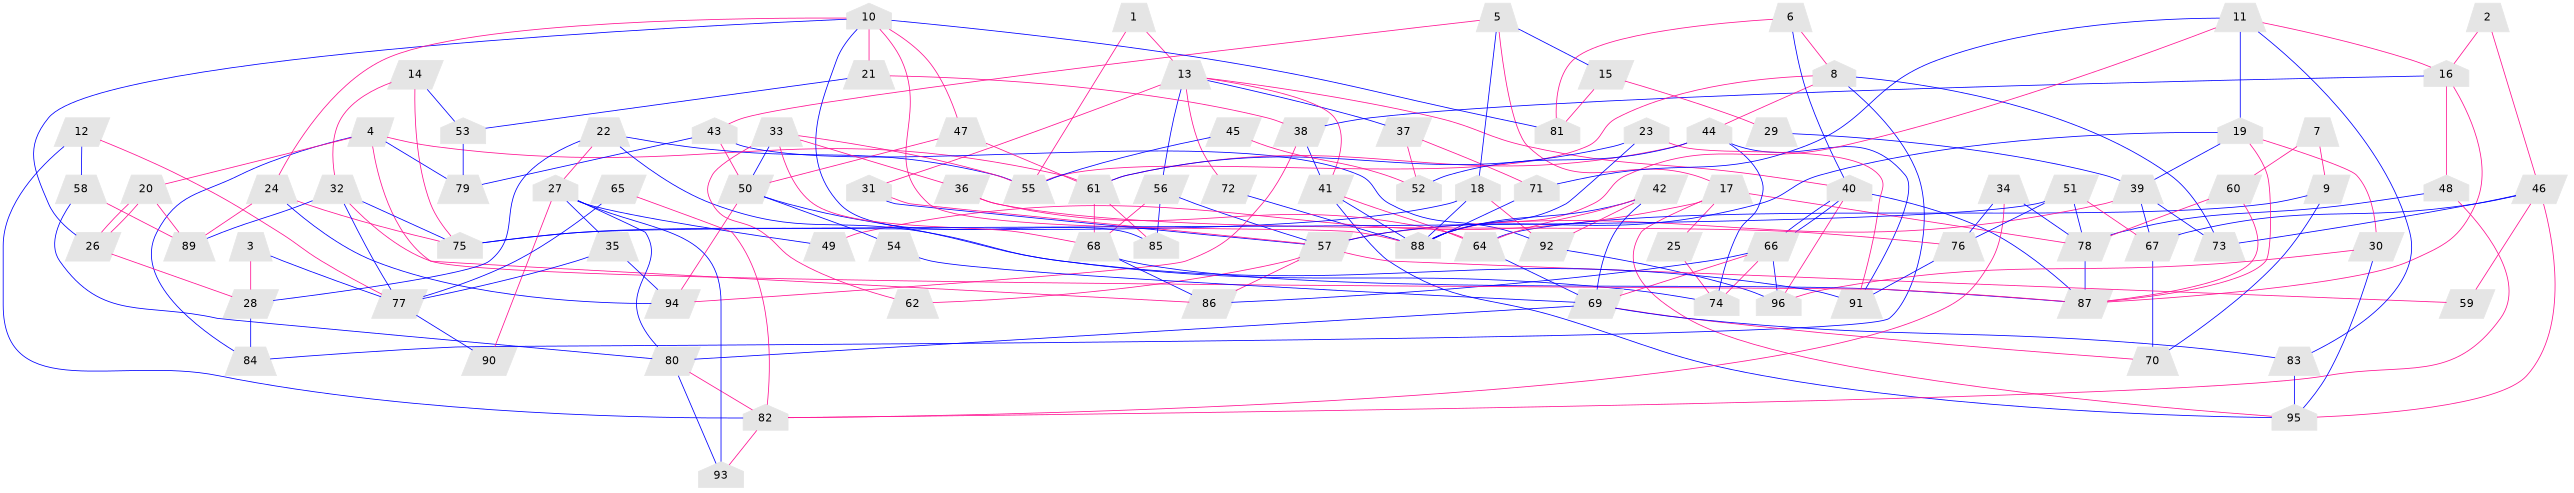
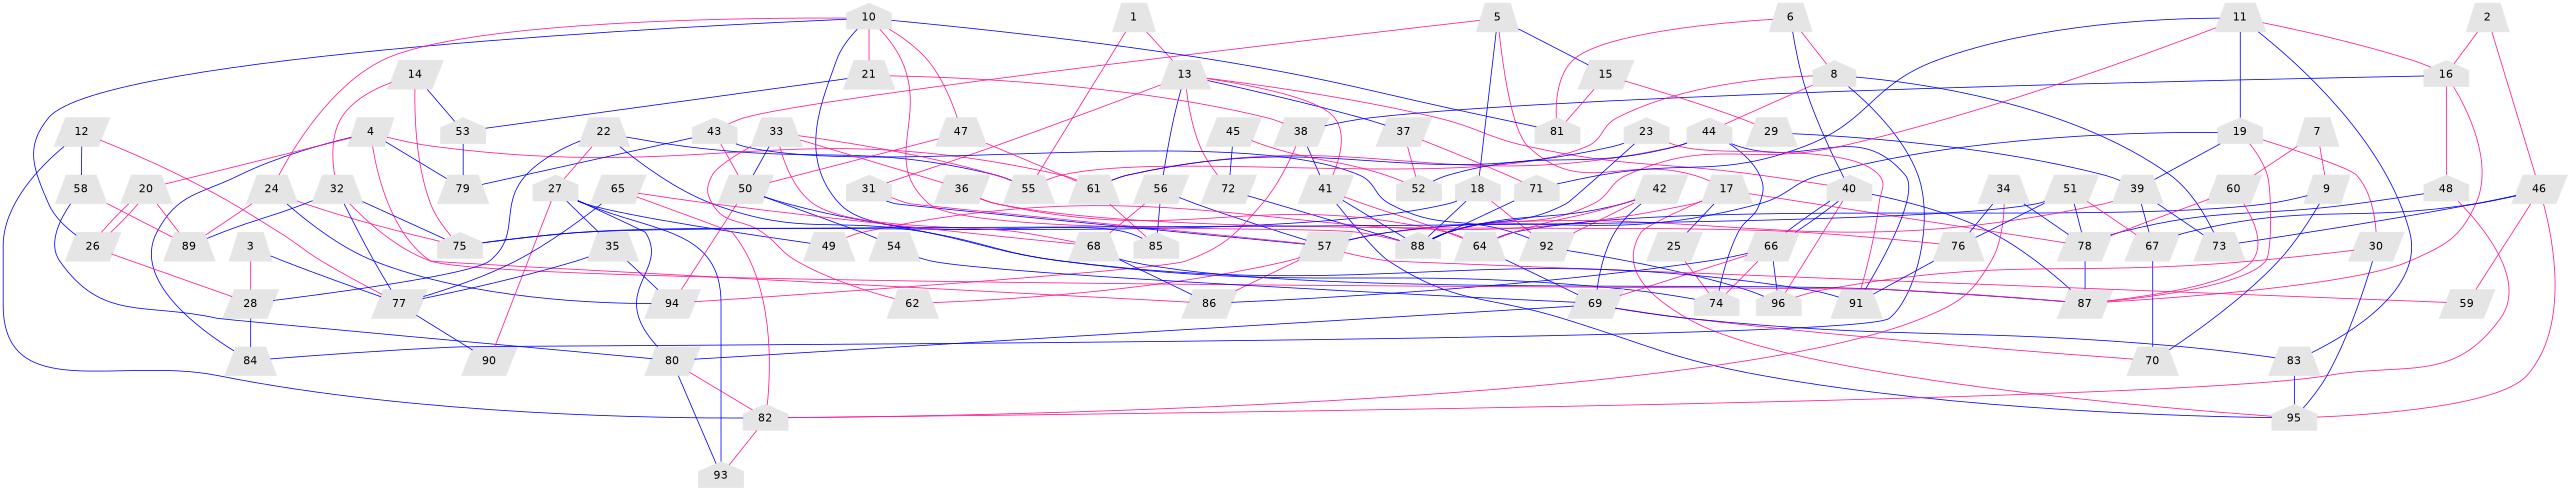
  graph {
    fontname="DejaVu Sans"
    node [color=gray90 fontname="DejaVu Sans" shape=trapezium style=filled]
    edge [color=blue fontname="DejaVu Sans"]
    1
    13
    55
    40 [shape=house]
    31 [shape=house]
    37 [shape=parallelogram]
    41 [shape=parallelogram]
    56 [shape=parallelogram]
    72 [shape=parallelogram]
    16 [shape=house]
    2
    46 [shape=parallelogram]
    38 [shape=parallelogram]
    48 [shape=house]
    87 [shape=parallelogram]
    73
    95 [shape=house]
    67 [shape=parallelogram]
    59 [shape=parallelogram]
    28 [shape=parallelogram]
    3
    77 [shape=parallelogram]
    84
    90 [shape=parallelogram]
    4 [shape=parallelogram]
    20
    61
    79
    86 [shape=parallelogram]
    26 [shape=parallelogram]
    89
    85 [shape=house]
    15 [shape=parallelogram]
    5
    17
    18 [shape=house]
    43 [shape=house]
    81 [shape=house]
    29
    25 [shape=parallelogram]
    49
    78 [shape=parallelogram]
    88 [shape=house]
    75 [shape=house]
    92 [shape=parallelogram]
    50 [shape=parallelogram]
    8 [shape=house]
    6
    44 [shape=house]
    96 [shape=house]
    66 [shape=parallelogram]
    9 [shape=parallelogram]
    7
    60 [shape=parallelogram]
    64
    70
    91
    74 [shape=house]
    52 [shape=house]
    39
    57 [shape=parallelogram]
    69 [shape=parallelogram]
    10 [shape=house]
    21
    24
    47
    53 [shape=house]
    94 [shape=parallelogram]
    11
    19 [shape=house]
    71 [shape=house]
    83
    30 [shape=parallelogram]
    12 [shape=parallelogram]
    58
    82 [shape=house]
    80 [shape=parallelogram]
    93 [shape=house]
    68
    14 [shape=parallelogram]
    32
    62
    22
    27 [shape=house]
    35
    23 [shape=house]
    33
    36 [shape=parallelogram]
    76
    54
    34
    42 [shape=parallelogram]
    45 [shape=parallelogram]
    51 [shape=parallelogram]
    65 [shape=parallelogram]
    1 -- 13 [color=deeppink]
    1 -- 55 [color=deeppink]
    13 -- 40 [color=deeppink]
    13 -- 31 [color=deeppink]
    13 -- 37
    13 -- 41 [color=deeppink]
    13 -- 56
    13 -- 72 [color=deeppink]
    40 -- 87
    40 -- 96 [color=deeppink]
    40 -- 66
    40 -- 66
    31 -- 57
    31 -- 57 [color=deeppink]
    37 -- 52 [color=deeppink]
    37 -- 71 [color=deeppink]
    41 -- 95
    41 -- 88
    41 -- 64 [color=deeppink]
    56 -- 85
    56 -- 57
    56 -- 68 [color=deeppink]
    72 -- 88
    16 -- 38
    16 -- 48 [color=deeppink]
    16 -- 87 [color=deeppink]
    2 -- 16 [color=deeppink]
    2 -- 46 [color=deeppink]
    46 -- 73
    46 -- 95 [color=deeppink]
    46 -- 67
    46 -- 59 [color=deeppink]
    38 -- 41
    38 -- 94 [color=deeppink]
    48 -- 78
    48 -- 82 [color=deeppink]
    67 -- 70
    28 -- 84
    3 -- 28 [color=deeppink]
    3 -- 77
    77 -- 90
    4 -- 84
    4 -- 20 [color=deeppink]
    4 -- 61 [color=deeppink]
    4 -- 79
    4 -- 86 [color=deeppink]
    20 -- 26 [color=deeppink]
    20 -- 26 [color=deeppink]
    20 -- 89 [color=deeppink]
    61 -- 85 [color=deeppink]
    26 -- 28 [color=deeppink]
    15 -- 81 [color=deeppink]
    15 -- 29 [color=deeppink]
    5 -- 15
    5 -- 17 [color=deeppink]
    5 -- 18
    5 -- 43 [color=deeppink]
    17 -- 95 [color=deeppink]
-   17 -- 25 [color=deeppink]
+   17 -- 25
    17 -- 49 [color=deeppink]
    17 -- 78 [color=deeppink]
    18 -- 88
    18 -- 75
    18 -- 92 [color=deeppink]
    43 -- 79
    43 -- 92
    43 -- 50 [color=deeppink]
    29 -- 39
    25 -- 74 [color=deeppink]
    78 -- 87
    92 -- 96
    50 -- 74
    50 -- 94 [color=deeppink]
    50 -- 54
    8 -- 55 [color=deeppink]
    8 -- 73
    8 -- 84
    8 -- 44 [color=deeppink]
    6 -- 40
    6 -- 81 [color=deeppink]
    6 -- 8 [color=deeppink]
    44 -- 61 [color=deeppink]
    44 -- 91
    44 -- 74
    44 -- 52
    66 -- 86
    66 -- 96
    66 -- 74 [color=deeppink]
    66 -- 69 [color=deeppink]
    9 -- 64
    9 -- 70
    7 -- 9 [color=deeppink]
    7 -- 60 [color=deeppink]
    60 -- 87 [color=deeppink]
    60 -- 78 [color=deeppink]
    64 -- 69
    39 -- 73
    39 -- 67
    39 -- 57 [color=deeppink]
    57 -- 59 [color=deeppink]
    57 -- 86 [color=deeppink]
    57 -- 62 [color=deeppink]
    69 -- 70 [color=deeppink]
    69 -- 83
    69 -- 80
    10 -- 26
    10 -- 85
    10 -- 81
    10 -- 88 [color=deeppink]
    10 -- 21 [color=deeppink]
    10 -- 24 [color=deeppink]
    10 -- 47 [color=deeppink]
    21 -- 38 [color=deeppink]
    21 -- 53
    24 -- 89 [color=deeppink]
    24 -- 75 [color=deeppink]
    24 -- 94
    47 -- 61 [color=deeppink]
    47 -- 50 [color=deeppink]
    53 -- 79
    11 -- 16 [color=deeppink]
    11 -- 88 [color=deeppink]
    11 -- 19
    11 -- 71
    11 -- 83
    19 -- 87 [color=deeppink]
    19 -- 39
    19 -- 57
    19 -- 30 [color=deeppink]
    71 -- 88
    83 -- 95
    30 -- 95
    30 -- 96 [color=deeppink]
    12 -- 77 [color=deeppink]
    12 -- 58
    12 -- 82
    58 -- 89 [color=deeppink]
    58 -- 80
    82 -- 93 [color=deeppink]
    80 -- 82 [color=deeppink]
    80 -- 93
    68 -- 87
    68 -- 86
    14 -- 75 [color=deeppink]
    14 -- 53
    14 -- 32 [color=deeppink]
    32 -- 87 [color=deeppink]
    32 -- 77
    32 -- 89
    32 -- 75
    22 -- 55
    22 -- 28
    22 -- 91
    22 -- 27 [color=deeppink]
    27 -- 90 [color=deeppink]
    27 -- 49
    27 -- 80
    27 -- 93
    27 -- 35
    35 -- 77
    35 -- 94
    23 -- 61
    23 -- 88
    23 -- 91 [color=deeppink]
    33 -- 55 [color=deeppink]
    33 -- 50
    33 -- 68 [color=deeppink]
    33 -- 62 [color=deeppink]
    33 -- 36 [color=deeppink]
    36 -- 64 [color=deeppink]
    36 -- 76 [color=deeppink]
    76 -- 91
    54 -- 69
    34 -- 78
    34 -- 82 [color=deeppink]
    34 -- 76
    42 -- 88
    42 -- 92 [color=deeppink]
    42 -- 64 [color=deeppink]
    42 -- 69
-   45 -- 55
+   45 -- 72
    45 -- 52 [color=deeppink]
    51 -- 67 [color=deeppink]
    51 -- 78
    51 -- 75
    51 -- 76
    65 -- 77
    65 -- 82 [color=deeppink]
-   61 -- 68 [color=deeppink]
+   65 -- 68 [color=deeppink]
  }
